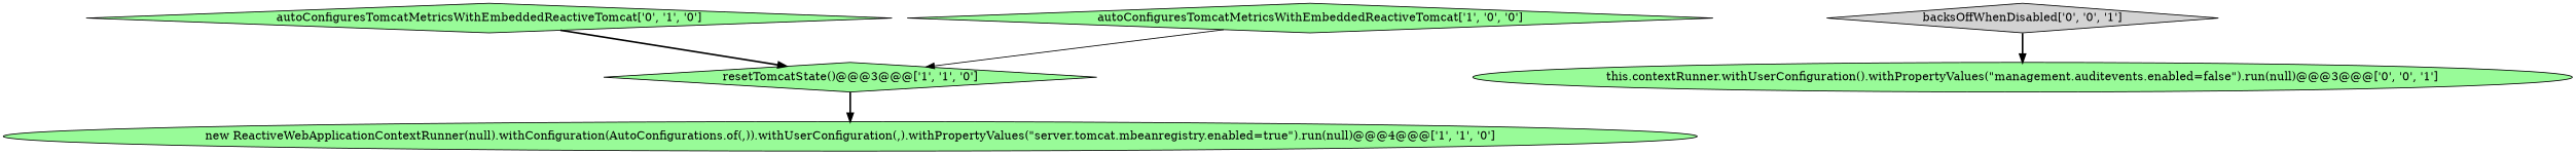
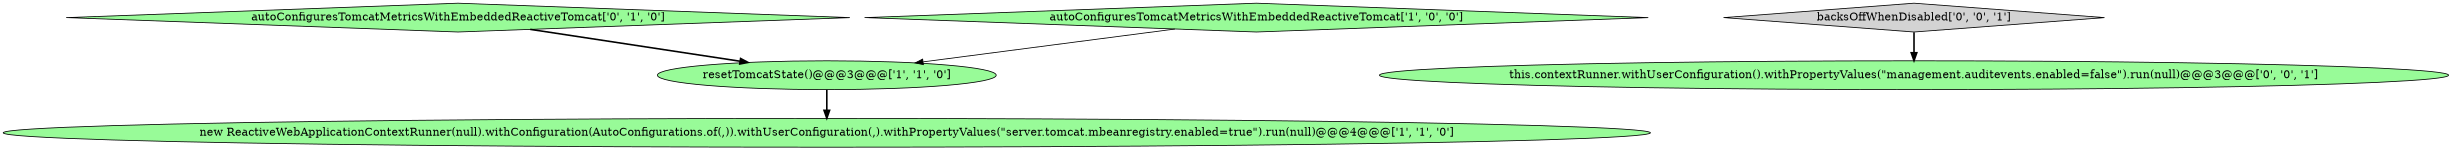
  digraph {
    node [fillcolor=palegreen shape=diamond style=filled]
    edge [style=bold]
    n1 [label="autoConfiguresTomcatMetricsWithEmbeddedReactiveTomcat['0', '1', '0']"]
-   n2 [label="resetTomcatState()@@@3@@@['1', '1', '0']"]
+   n2 [label="resetTomcatState()@@@3@@@['1', '1', '0']" shape=ellipse]
    n3 [label="autoConfiguresTomcatMetricsWithEmbeddedReactiveTomcat['1', '0', '0']"]
    n4 [label="new ReactiveWebApplicationContextRunner(null).withConfiguration(AutoConfigurations.of(,)).withUserConfiguration(,).withPropertyValues(\"server.tomcat.mbeanregistry.enabled=true\").run(null)@@@4@@@['1', '1', '0']" shape=ellipse]
    n5 [fillcolor=lightgrey label="backsOffWhenDisabled['0', '0', '1']"]
    n6 [label="this.contextRunner.withUserConfiguration().withPropertyValues(\"management.auditevents.enabled=false\").run(null)@@@3@@@['0', '0', '1']" shape=ellipse]
    n1 -> n2
    n2 -> n4
    n3 -> n2 [style=solid]
    n5 -> n6
  }
